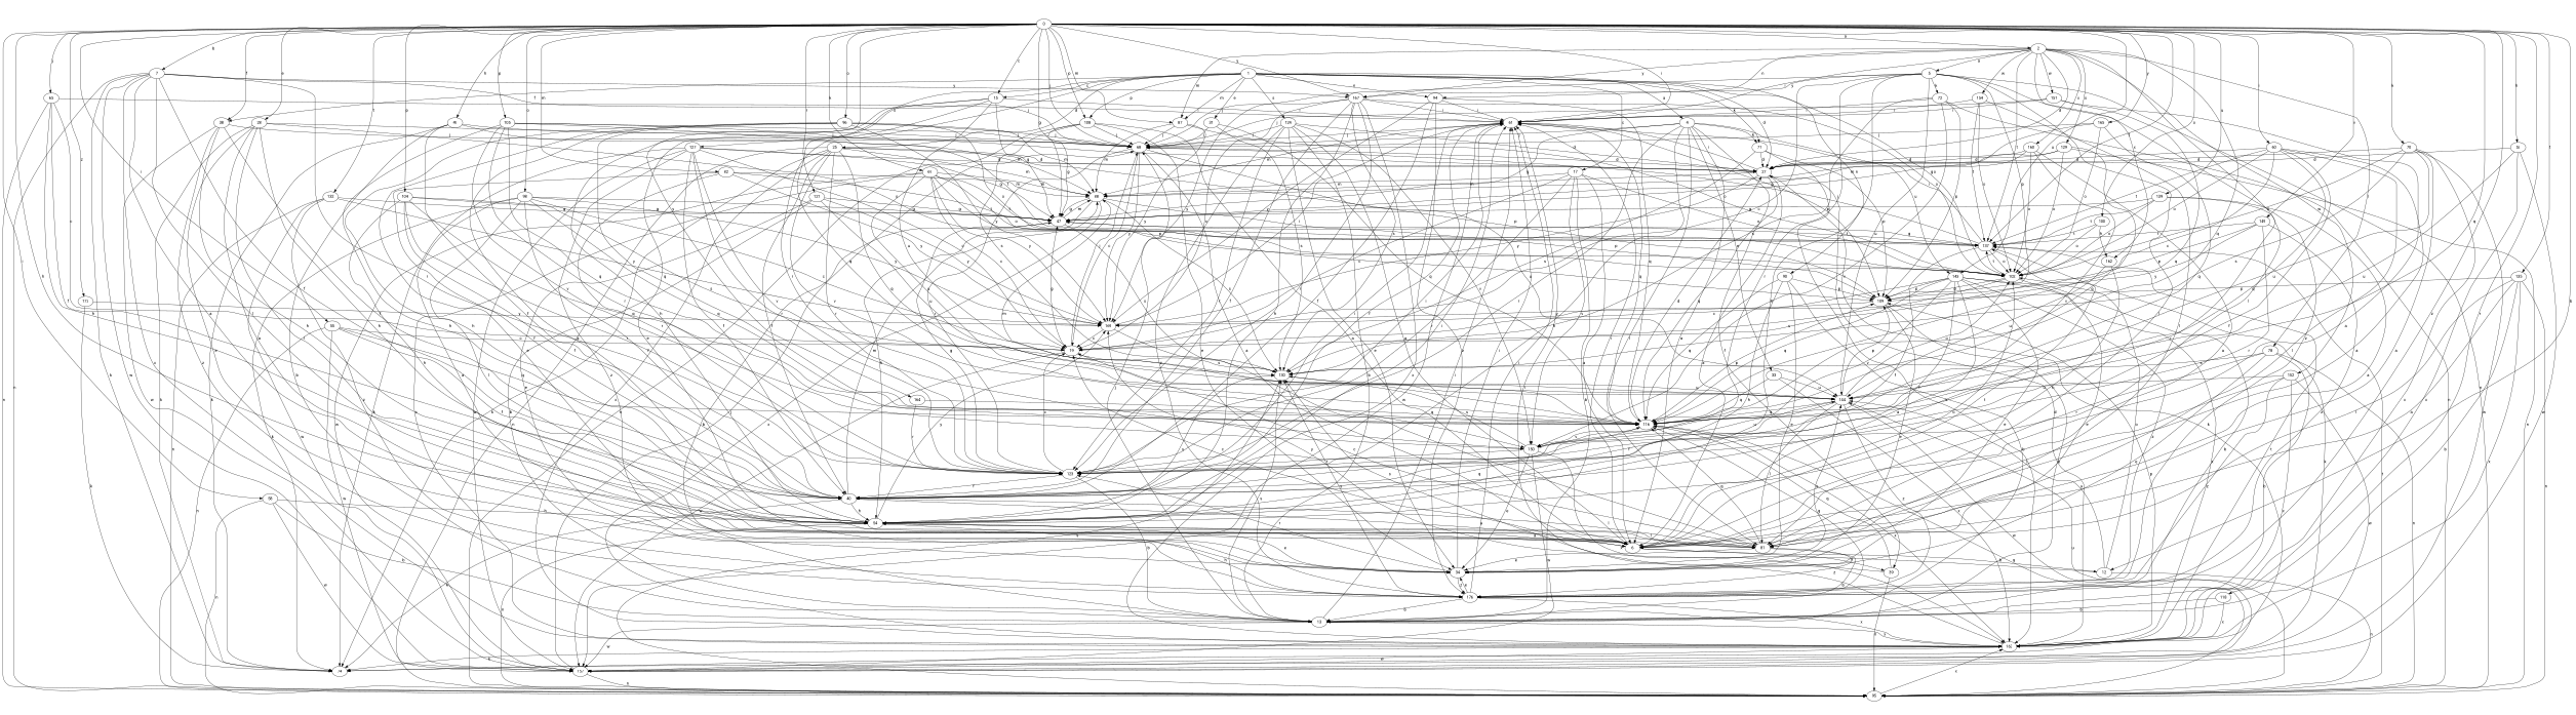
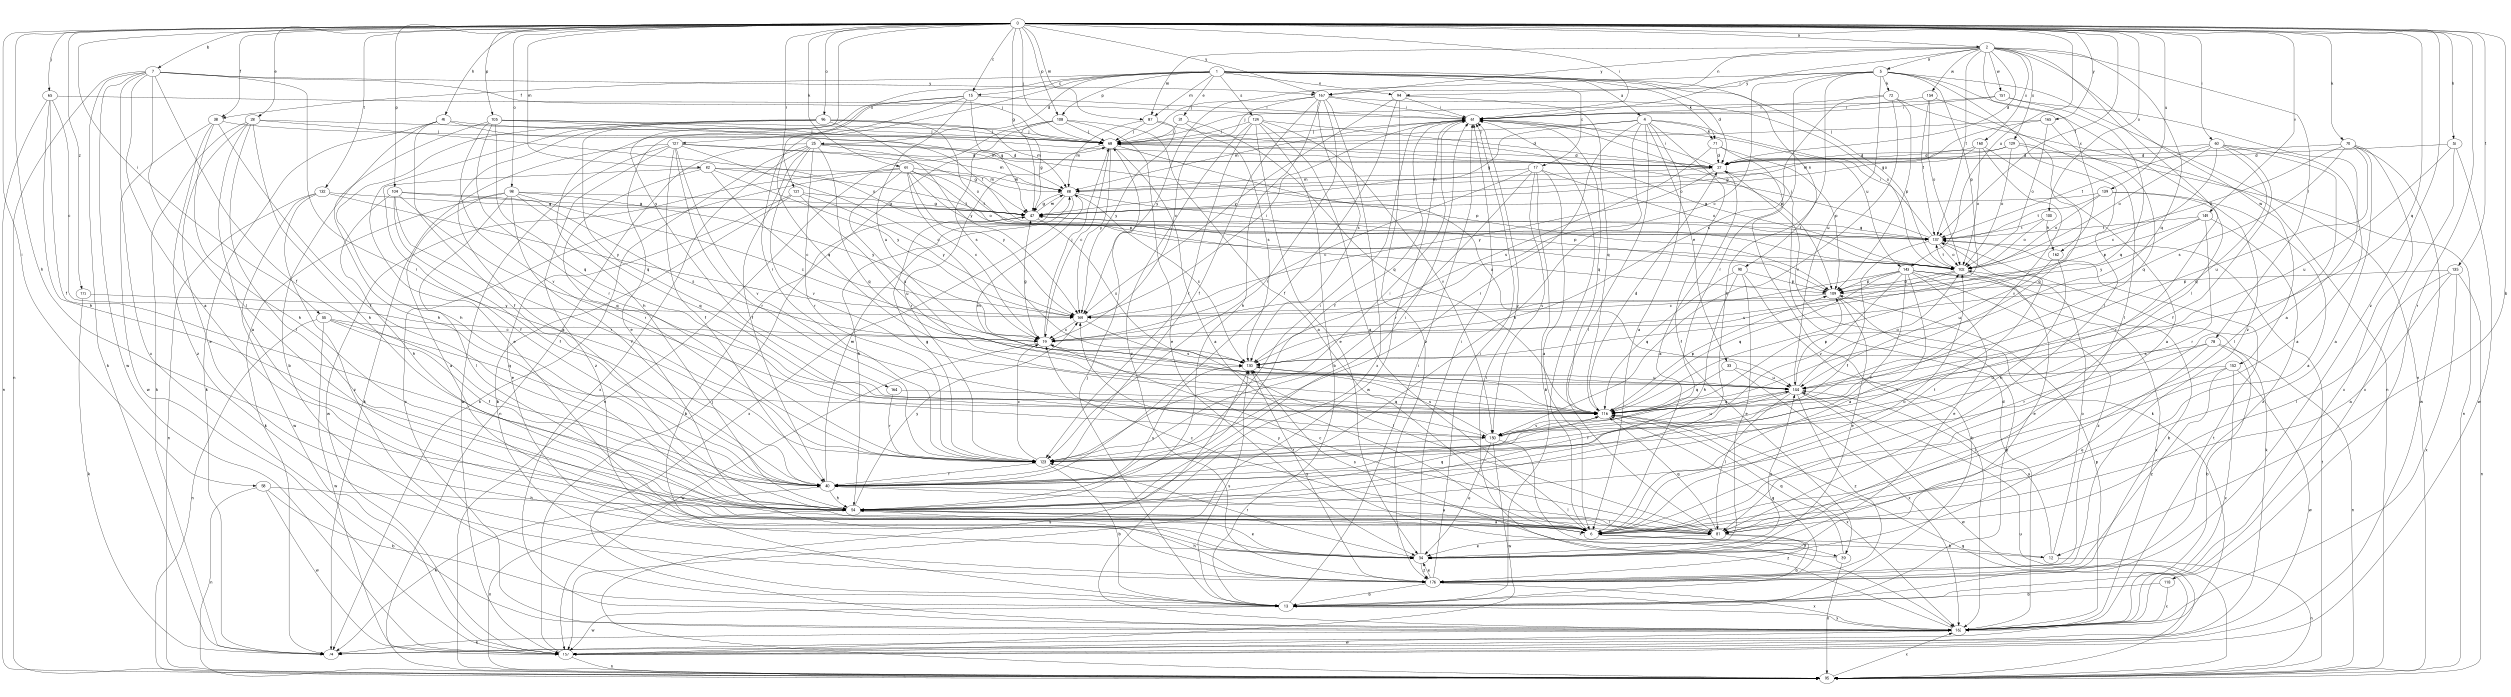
  strict digraph {
    fontname=Roboto
    node [fontname=Roboto]
    edge [fontname=Roboto]
    0
    2
    7
    12
    15
    28
    38
    47
    49
    53
    54
    55
    58
    60
    61
    65
    68
    69
    70
    82
    87
    96
    98
    100
    104
    105
    108
    116
    118
    121
    132
    135
    137
    139
    143
    149
    164
    165
    167
    173
    176
    27
    94
    5
    78
    81
    129
    151
    152
    154
    160
    162
    123
    6
    95
    40
    74
    157
    163
    102
    144
    169
    34
    13
    130
    88
    19
    109
    150
    1
    4
    17
    25
    31
    71
    90
    124
    127
    33
    39
    72
    0 -> 2 [label=a]
    0 -> 7 [label=b]
    0 -> 12 [label=b]
    0 -> 15 [label=c]
    0 -> 28 [label=e]
    0 -> 38 [label=f]
    0 -> 47 [label=g]
    0 -> 49 [label=h]
    0 -> 53 [label=h]
    0 -> 54 [label=h]
    0 -> 55 [label=i]
    0 -> 58 [label=i]
    0 -> 60 [label=i]
    0 -> 61 [label=i]
    0 -> 65 [label=j]
    0 -> 68 [label=j]
    0 -> 69 [label=k]
    0 -> 70 [label=k]
    0 -> 82 [label=m]
    0 -> 87 [label=m]
    0 -> 96 [label=o]
    0 -> 98 [label=o]
    0 -> 100 [label=o]
    0 -> 104 [label=p]
    0 -> 105 [label=p]
    0 -> 108 [label=p]
    0 -> 116 [label=q]
    0 -> 118 [label=r]
    0 -> 121 [label=r]
    0 -> 132 [label=t]
    0 -> 135 [label=t]
    0 -> 137 [label=t]
    0 -> 139 [label=u]
    0 -> 143 [label=u]
    0 -> 149 [label=v]
    0 -> 164 [label=y]
    0 -> 165 [label=y]
    0 -> 167 [label=y]
    0 -> 173 [label=z]
    0 -> 176 [label=z]
    2 -> 61 [label=i]
    2 -> 87 [label=m]
    2 -> 116 [label=q]
    2 -> 137 [label=t]
    2 -> 167 [label=y]
    2 -> 27 [label=d]
    2 -> 94 [label=n]
    2 -> 5 [label=a]
    2 -> 78 [label=l]
    2 -> 81 [label=l]
    2 -> 129 [label=s]
    2 -> 151 [label=w]
    2 -> 152 [label=w]
    2 -> 154 [label=w]
    2 -> 160 [label=x]
    2 -> 162 [label=x]
    7 -> 68 [label=j]
    7 -> 167 [label=y]
    7 -> 81 [label=l]
    7 -> 123 [label=r]
    7 -> 6 [label=a]
    7 -> 95 [label=n]
    7 -> 40 [label=f]
    7 -> 74 [label=k]
    7 -> 157 [label=w]
    7 -> 163 [label=x]
    12 -> 95 [label=n]
    12 -> 102 [label=o]
    12 -> 144 [label=u]
    12 -> 169 [label=y]
    15 -> 47 [label=g]
    15 -> 54 [label=h]
    15 -> 61 [label=i]
    15 -> 116 [label=q]
    15 -> 144 [label=u]
    15 -> 34 [label=e]
    28 -> 54 [label=h]
    28 -> 68 [label=j]
    28 -> 81 [label=l]
    28 -> 6 [label=a]
    28 -> 74 [label=k]
    28 -> 102 [label=o]
    28 -> 34 [label=e]
    38 -> 54 [label=h]
    38 -> 68 [label=j]
    38 -> 176 [label=z]
    38 -> 40 [label=f]
    38 -> 157 [label=w]
    47 -> 137 [label=t]
    47 -> 13 [label=b]
    47 -> 130 [label=s]
    47 -> 88 [label=m]
    49 -> 68 [label=j]
    49 -> 40 [label=f]
    49 -> 74 [label=k]
    49 -> 13 [label=b]
    49 -> 88 [label=m]
    53 -> 27 [label=d]
    53 -> 157 [label=w]
    53 -> 163 [label=x]
    53 -> 144 [label=u]
    54 -> 61 [label=i]
    54 -> 116 [label=q]
    54 -> 81 [label=l]
    54 -> 6 [label=a]
    54 -> 95 [label=n]
    54 -> 169 [label=y]
    54 -> 34 [label=e]
    54 -> 130 [label=s]
    55 -> 116 [label=q]
    55 -> 95 [label=n]
    55 -> 40 [label=f]
    55 -> 157 [label=w]
    55 -> 19 [label=c]
    58 -> 54 [label=h]
    58 -> 95 [label=n]
    58 -> 157 [label=w]
    58 -> 13 [label=b]
    60 -> 116 [label=q]
    60 -> 137 [label=t]
    60 -> 27 [label=d]
    60 -> 81 [label=l]
    60 -> 6 [label=a]
    60 -> 40 [label=f]
    60 -> 102 [label=o]
    60 -> 19 [label=c]
    61 -> 68 [label=j]
    61 -> 116 [label=q]
    61 -> 40 [label=f]
    61 -> 157 [label=w]
    61 -> 88 [label=m]
    61 -> 109 [label=p]
    65 -> 54 [label=h]
    65 -> 61 [label=i]
    65 -> 95 [label=n]
    65 -> 40 [label=f]
    65 -> 19 [label=c]
    68 -> 27 [label=d]
    68 -> 123 [label=r]
    68 -> 6 [label=a]
    68 -> 144 [label=u]
    68 -> 169 [label=y]
    68 -> 19 [label=c]
    69 -> 137 [label=t]
    69 -> 157 [label=w]
    69 -> 163 [label=x]
    69 -> 102 [label=o]
    69 -> 144 [label=u]
    69 -> 169 [label=y]
    69 -> 88 [label=m]
    69 -> 19 [label=c]
    69 -> 109 [label=p]
    70 -> 27 [label=d]
    70 -> 6 [label=a]
    70 -> 157 [label=w]
    70 -> 163 [label=x]
    70 -> 102 [label=o]
    70 -> 144 [label=u]
    70 -> 130 [label=s]
    82 -> 137 [label=t]
    82 -> 123 [label=r]
    82 -> 40 [label=f]
    82 -> 169 [label=y]
    82 -> 88 [label=m]
+   82 -> 19 [label=c]
    87 -> 68 [label=j]
    87 -> 102 [label=o]
    87 -> 169 [label=y]
    87 -> 88 [label=m]
    96 -> 54 [label=h]
    96 -> 68 [label=j]
    96 -> 116 [label=q]
    96 -> 6 [label=a]
    96 -> 102 [label=o]
    96 -> 169 [label=y]
    96 -> 34 [label=e]
    96 -> 88 [label=m]
    98 -> 47 [label=g]
    98 -> 116 [label=q]
    98 -> 81 [label=l]
    98 -> 6 [label=a]
    98 -> 40 [label=f]
    98 -> 74 [label=k]
    98 -> 169 [label=y]
    98 -> 19 [label=c]
    100 -> 137 [label=t]
    100 -> 162 [label=h]
    100 -> 102 [label=o]
    104 -> 47 [label=g]
    104 -> 54 [label=h]
    104 -> 116 [label=q]
    104 -> 123 [label=r]
    104 -> 40 [label=f]
    104 -> 130 [label=s]
    105 -> 54 [label=h]
    105 -> 68 [label=j]
    105 -> 116 [label=q]
    105 -> 137 [label=t]
    105 -> 27 [label=d]
    105 -> 123 [label=r]
    105 -> 150 [label=v]
    108 -> 47 [label=g]
    108 -> 68 [label=j]
    108 -> 6 [label=a]
    108 -> 95 [label=n]
    108 -> 34 [label=e]
    108 -> 130 [label=s]
    116 -> 27 [label=d]
    116 -> 163 [label=x]
    116 -> 88 [label=m]
    116 -> 109 [label=p]
    116 -> 150 [label=v]
    118 -> 163 [label=x]
    118 -> 13 [label=b]
    121 -> 47 [label=g]
    121 -> 144 [label=u]
    121 -> 169 [label=y]
    121 -> 34 [label=e]
    121 -> 13 [label=b]
    132 -> 47 [label=g]
    132 -> 176 [label=z]
    132 -> 95 [label=n]
    132 -> 157 [label=w]
    132 -> 169 [label=y]
    135 -> 81 [label=l]
    135 -> 6 [label=a]
    135 -> 95 [label=n]
    135 -> 163 [label=x]
-   135 -> 13 [label=b]
    135 -> 109 [label=p]
    137 -> 47 [label=g]
    137 -> 61 [label=i]
    137 -> 68 [label=j]
    137 -> 40 [label=f]
    137 -> 74 [label=k]
    137 -> 102 [label=o]
    139 -> 47 [label=g]
    139 -> 137 [label=t]
    139 -> 123 [label=r]
    139 -> 6 [label=a]
    139 -> 102 [label=o]
    143 -> 116 [label=q]
    143 -> 176 [label=z]
    143 -> 6 [label=a]
    143 -> 40 [label=f]
    143 -> 163 [label=x]
    143 -> 34 [label=e]
    143 -> 13 [label=b]
    143 -> 19 [label=c]
    143 -> 109 [label=p]
    143 -> 150 [label=v]
    149 -> 137 [label=t]
    149 -> 176 [label=z]
    149 -> 123 [label=r]
    149 -> 169 [label=y]
    149 -> 109 [label=p]
    164 -> 116 [label=q]
    164 -> 123 [label=r]
    165 -> 47 [label=g]
    165 -> 68 [label=j]
    165 -> 116 [label=q]
    165 -> 102 [label=o]
    167 -> 54 [label=h]
    167 -> 61 [label=i]
    167 -> 123 [label=r]
    167 -> 40 [label=f]
    167 -> 163 [label=x]
    167 -> 102 [label=o]
    167 -> 169 [label=y]
    167 -> 130 [label=s]
    167 -> 19 [label=c]
    173 -> 74 [label=k]
    173 -> 169 [label=y]
    176 -> 54 [label=h]
    176 -> 61 [label=i]
    176 -> 116 [label=q]
    176 -> 163 [label=x]
    176 -> 34 [label=e]
    176 -> 13 [label=b]
    176 -> 130 [label=s]
    27 -> 61 [label=i]
-   27 -> 116 [label=q]
    27 -> 6 [label=a]
    27 -> 74 [label=k]
    27 -> 169 [label=y]
    27 -> 88 [label=m]
    94 -> 61 [label=i]
    94 -> 116 [label=q]
    94 -> 176 [label=z]
    94 -> 40 [label=f]
    94 -> 169 [label=y]
    5 -> 54 [label=h]
    5 -> 68 [label=j]
    5 -> 167 [label=y]
    5 -> 176 [label=z]
    5 -> 81 [label=l]
    5 -> 123 [label=r]
    5 -> 95 [label=n]
    5 -> 144 [label=u]
    5 -> 19 [label=c]
    5 -> 109 [label=p]
    5 -> 72 [label=k]
    78 -> 123 [label=r]
    78 -> 95 [label=n]
    78 -> 34 [label=e]
    78 -> 13 [label=b]
    78 -> 130 [label=s]
    81 -> 116 [label=q]
    81 -> 176 [label=z]
    81 -> 34 [label=e]
    81 -> 13 [label=b]
    81 -> 19 [label=c]
    129 -> 116 [label=q]
    129 -> 27 [label=d]
    129 -> 95 [label=n]
    129 -> 102 [label=o]
    129 -> 88 [label=m]
    151 -> 61 [label=i]
    151 -> 68 [label=j]
    151 -> 116 [label=q]
    151 -> 6 [label=a]
    152 -> 176 [label=z]
    152 -> 81 [label=l]
    152 -> 157 [label=w]
    152 -> 163 [label=x]
    152 -> 144 [label=u]
    154 -> 61 [label=i]
    154 -> 137 [label=t]
    154 -> 81 [label=l]
    154 -> 102 [label=o]
    160 -> 47 [label=g]
    160 -> 27 [label=d]
    160 -> 6 [label=a]
    160 -> 102 [label=o]
    160 -> 150 [label=v]
    162 -> 54 [label=h]
    162 -> 144 [label=u]
    123 -> 47 [label=g]
    123 -> 61 [label=i]
    123 -> 40 [label=f]
    123 -> 13 [label=b]
    123 -> 19 [label=c]
    6 -> 12 [label=b]
    6 -> 61 [label=i]
    6 -> 137 [label=t]
    6 -> 102 [label=o]
    6 -> 19 [label=c]
    6 -> 39 [label=f]
    95 -> 116 [label=q]
    95 -> 137 [label=t]
    95 -> 163 [label=x]
    95 -> 144 [label=u]
    95 -> 130 [label=s]
    40 -> 54 [label=h]
    40 -> 61 [label=i]
    40 -> 81 [label=l]
    40 -> 6 [label=a]
    40 -> 74 [label=k]
    40 -> 88 [label=m]
    157 -> 68 [label=j]
    157 -> 95 [label=n]
    163 -> 61 [label=i]
    163 -> 137 [label=t]
    163 -> 27 [label=d]
    163 -> 74 [label=k]
    163 -> 157 [label=w]
    163 -> 109 [label=p]
    102 -> 137 [label=t]
    102 -> 34 [label=e]
    102 -> 130 [label=s]
    102 -> 109 [label=p]
    144 -> 116 [label=q]
    144 -> 176 [label=z]
    144 -> 81 [label=l]
    144 -> 40 [label=f]
    144 -> 157 [label=w]
    144 -> 102 [label=o]
    144 -> 109 [label=p]
    169 -> 61 [label=i]
    169 -> 81 [label=l]
    169 -> 19 [label=c]
    34 -> 61 [label=i]
    34 -> 176 [label=z]
    34 -> 123 [label=r]
    34 -> 144 [label=u]
    13 -> 61 [label=i]
    13 -> 68 [label=j]
    13 -> 157 [label=w]
    13 -> 163 [label=x]
    13 -> 130 [label=s]
    130 -> 144 [label=u]
    88 -> 47 [label=g]
    88 -> 54 [label=h]
    88 -> 163 [label=x]
    88 -> 130 [label=s]
    88 -> 109 [label=p]
    19 -> 47 [label=g]
    19 -> 68 [label=j]
    19 -> 157 [label=w]
    19 -> 130 [label=s]
    109 -> 169 [label=y]
    109 -> 34 [label=e]
    109 -> 13 [label=b]
    150 -> 123 [label=r]
    150 -> 157 [label=w]
    150 -> 163 [label=x]
    150 -> 144 [label=u]
    150 -> 34 [label=e]
    150 -> 130 [label=s]
    1 -> 15 [label=c]
    1 -> 38 [label=f]
    1 -> 87 [label=m]
    1 -> 108 [label=p]
    1 -> 27 [label=d]
    1 -> 94 [label=n]
    1 -> 123 [label=r]
    1 -> 102 [label=o]
    1 -> 4 [label=a]
    1 -> 17 [label=c]
    1 -> 25 [label=d]
    1 -> 31 [label=e]
    1 -> 71 [label=k]
    1 -> 90 [label=n]
    1 -> 124 [label=s]
    1 -> 127 [label=s]
    4 -> 47 [label=g]
    4 -> 54 [label=h]
    4 -> 68 [label=j]
    4 -> 143 [label=u]
    4 -> 81 [label=l]
    4 -> 123 [label=r]
    4 -> 6 [label=a]
    4 -> 71 [label=k]
    4 -> 33 [label=e]
    4 -> 39 [label=f]
    17 -> 123 [label=r]
    17 -> 6 [label=a]
    17 -> 102 [label=o]
    17 -> 13 [label=b]
    17 -> 88 [label=m]
    17 -> 19 [label=c]
    17 -> 150 [label=v]
    25 -> 116 [label=q]
    25 -> 27 [label=d]
    25 -> 123 [label=r]
    25 -> 95 [label=n]
    25 -> 40 [label=f]
    25 -> 74 [label=k]
    25 -> 163 [label=x]
    25 -> 88 [label=m]
    25 -> 109 [label=p]
    25 -> 150 [label=v]
    31 -> 68 [label=j]
    31 -> 116 [label=q]
    31 -> 130 [label=s]
    71 -> 27 [label=d]
    71 -> 163 [label=x]
    71 -> 130 [label=s]
    71 -> 109 [label=p]
    90 -> 54 [label=h]
    90 -> 116 [label=q]
    90 -> 34 [label=e]
    90 -> 13 [label=b]
    90 -> 109 [label=p]
    124 -> 68 [label=j]
    124 -> 176 [label=z]
    124 -> 27 [label=d]
    124 -> 123 [label=r]
    124 -> 6 [label=a]
    124 -> 34 [label=e]
    124 -> 13 [label=b]
    124 -> 150 [label=v]
    127 -> 47 [label=g]
    127 -> 176 [label=z]
    127 -> 27 [label=d]
    127 -> 123 [label=r]
    127 -> 40 [label=f]
    127 -> 74 [label=k]
    127 -> 157 [label=w]
    127 -> 19 [label=c]
    127 -> 150 [label=v]
    33 -> 116 [label=q]
    33 -> 163 [label=x]
    33 -> 144 [label=u]
    39 -> 116 [label=q]
    39 -> 95 [label=n]
    39 -> 130 [label=s]
    72 -> 61 [label=i]
    72 -> 95 [label=n]
    72 -> 130 [label=s]
    72 -> 109 [label=p]
    72 -> 150 [label=v]
  }
